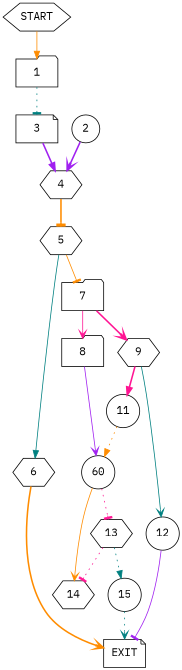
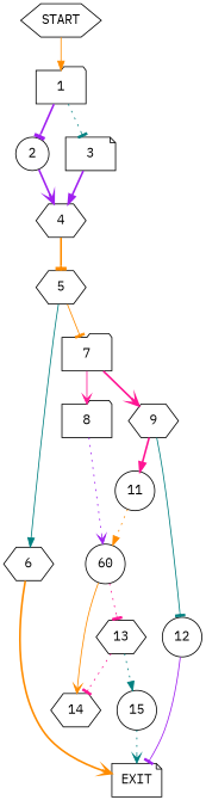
  digraph {
    fontname="IBM Plex Mono"
    node [fontname="IBM Plex Mono" shape=hexagon]
    edge [arrowhead=vee color=darkorange fontname="IBM Plex Mono" style=solid]
    n1 [label=START]
    1 [shape=folder]
    2 [shape=circle]
    3 [shape=note]
    n5 [label=EXIT shape=note]
    4
    5
    6
    7 [shape=folder]
    8 [shape=folder]
    9
    n12 [label=60 shape=circle]
    11 [shape=circle]
    12 [shape=circle]
    13
    14
    15 [shape=circle]
    n1 -> 1 [arrowhead=normal]
+   1 -> 2 [arrowhead=tee color=purple style=bold]
    1 -> 3 [arrowhead=tee color=teal style=dotted]
    2 -> 4 [color=purple style=bold]
    3 -> 4 [arrowhead=normal color=purple style=bold]
    4 -> 5 [arrowhead=tee style=bold]
    5 -> 6 [arrowhead=normal color=teal]
    5 -> 7 [arrowhead=tee]
    6 -> n5 [style=bold]
    7 -> 8 [color=deeppink]
    7 -> 9 [color=deeppink style=bold]
-   8 -> n12 [color=purple]
+   8 -> n12 [color=purple style=dotted]
    9 -> 11 [arrowhead=normal color=deeppink style=bold]
-   9 -> 12 [color=teal]
+   9 -> 12 [arrowhead=tee color=teal]
    n12 -> 13 [arrowhead=tee color=deeppink style=dotted]
    n12 -> 14
    11 -> n12 [arrowhead=normal style=dotted]
    12 -> n5 [arrowhead=tee color=purple]
    13 -> 14 [arrowhead=tee color=deeppink style=dotted]
    13 -> 15 [arrowhead=normal color=teal style=dotted]
    15 -> n5 [color=teal style=dotted]
  }
